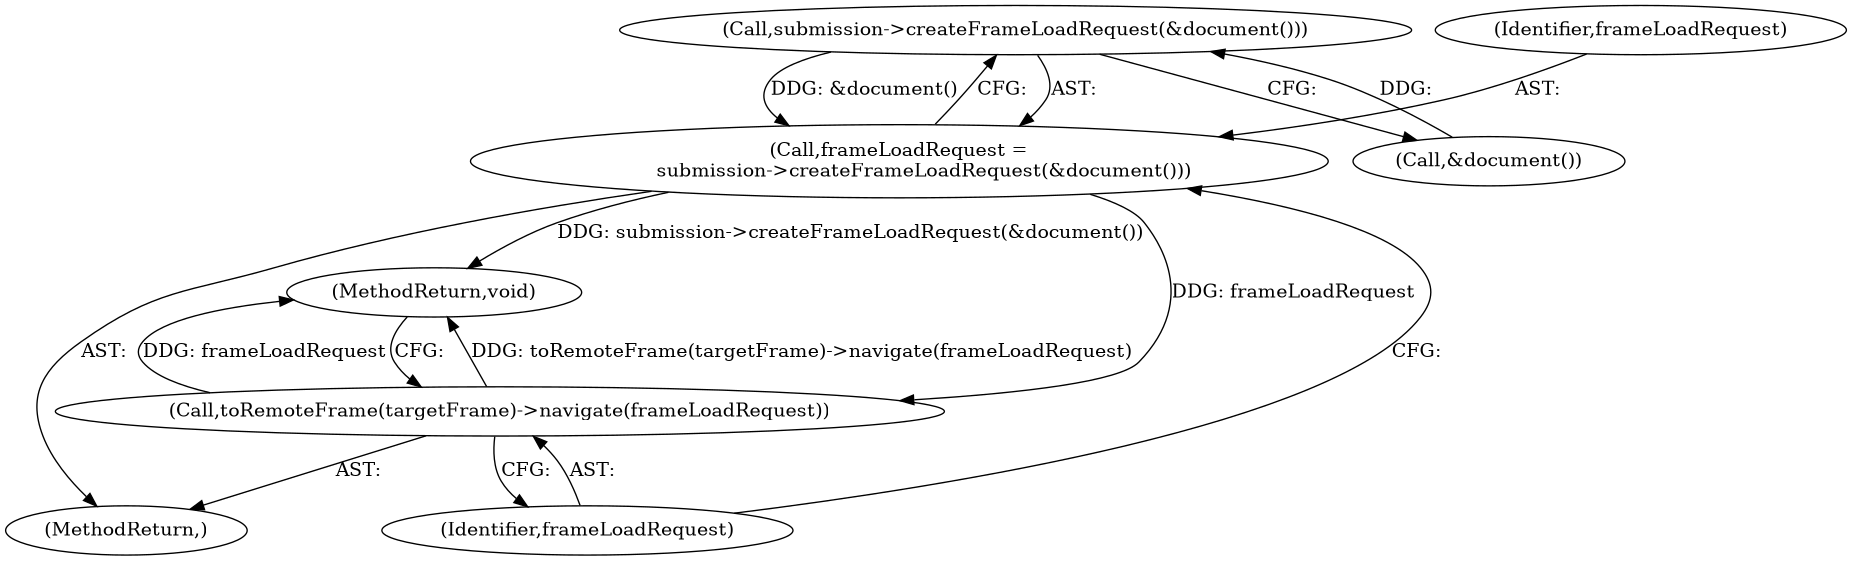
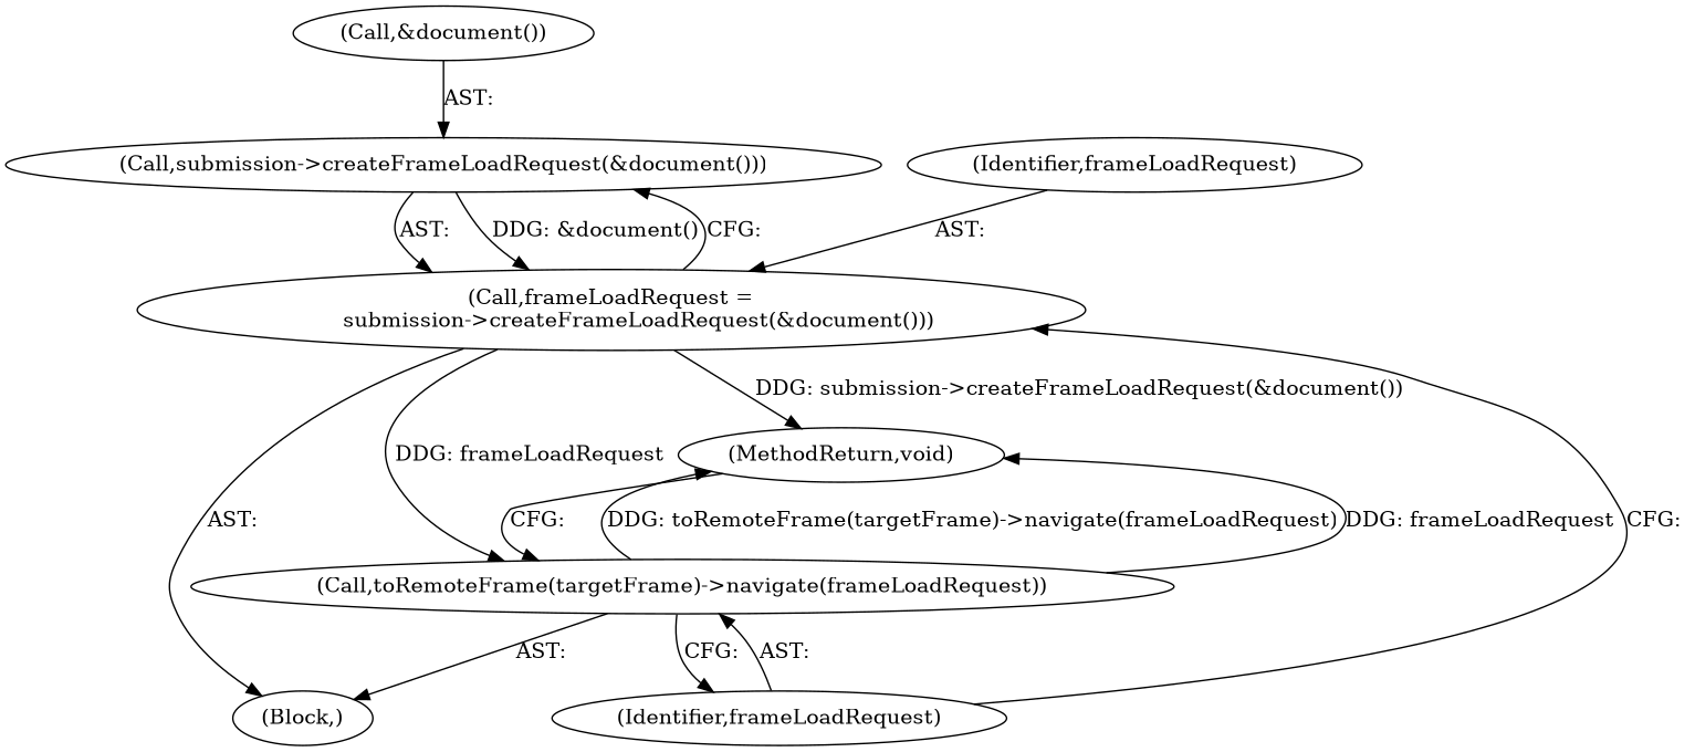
  digraph {
    n1 [label="(Call,submission->createFrameLoadRequest(&document()))"]
    n2 [label="(Call,frameLoadRequest =\n        submission->createFrameLoadRequest(&document()))"]
    n3 [label="(Call,&document())"]
    n4 [label="(MethodReturn,void)"]
    n5 [label="(Call,toRemoteFrame(targetFrame)->navigate(frameLoadRequest))"]
-   n6 [label="(MethodReturn,)"]
+   n6 [label="(Block,)"]
    n7 [label="(Identifier,frameLoadRequest)"]
    n8 [label="(Identifier,frameLoadRequest)"]
    n1 -> n2 [label="AST: "]
    n1 -> n2 [label="DDG: &document()"]
-   n1 -> n3 [label="CFG: "]
    n2 -> n1 [label="CFG: "]
    n2 -> n4 [label="DDG: submission->createFrameLoadRequest(&document())"]
    n2 -> n5 [label="DDG: frameLoadRequest"]
    n2 -> n6 [label="AST: "]
-   n3 -> n1 [label="DDG: "]
+   n3 -> n1 [label="AST: "]
    n4 -> n5 [label="CFG: "]
    n5 -> n4 [label="DDG: toRemoteFrame(targetFrame)->navigate(frameLoadRequest)"]
    n5 -> n4 [label="DDG: frameLoadRequest"]
    n5 -> n6 [label="AST: "]
    n5 -> n7 [label="CFG: "]
    n7 -> n2 [label="CFG: "]
    n7 -> n5 [label="AST: "]
    n8 -> n2 [label="AST: "]
  }
